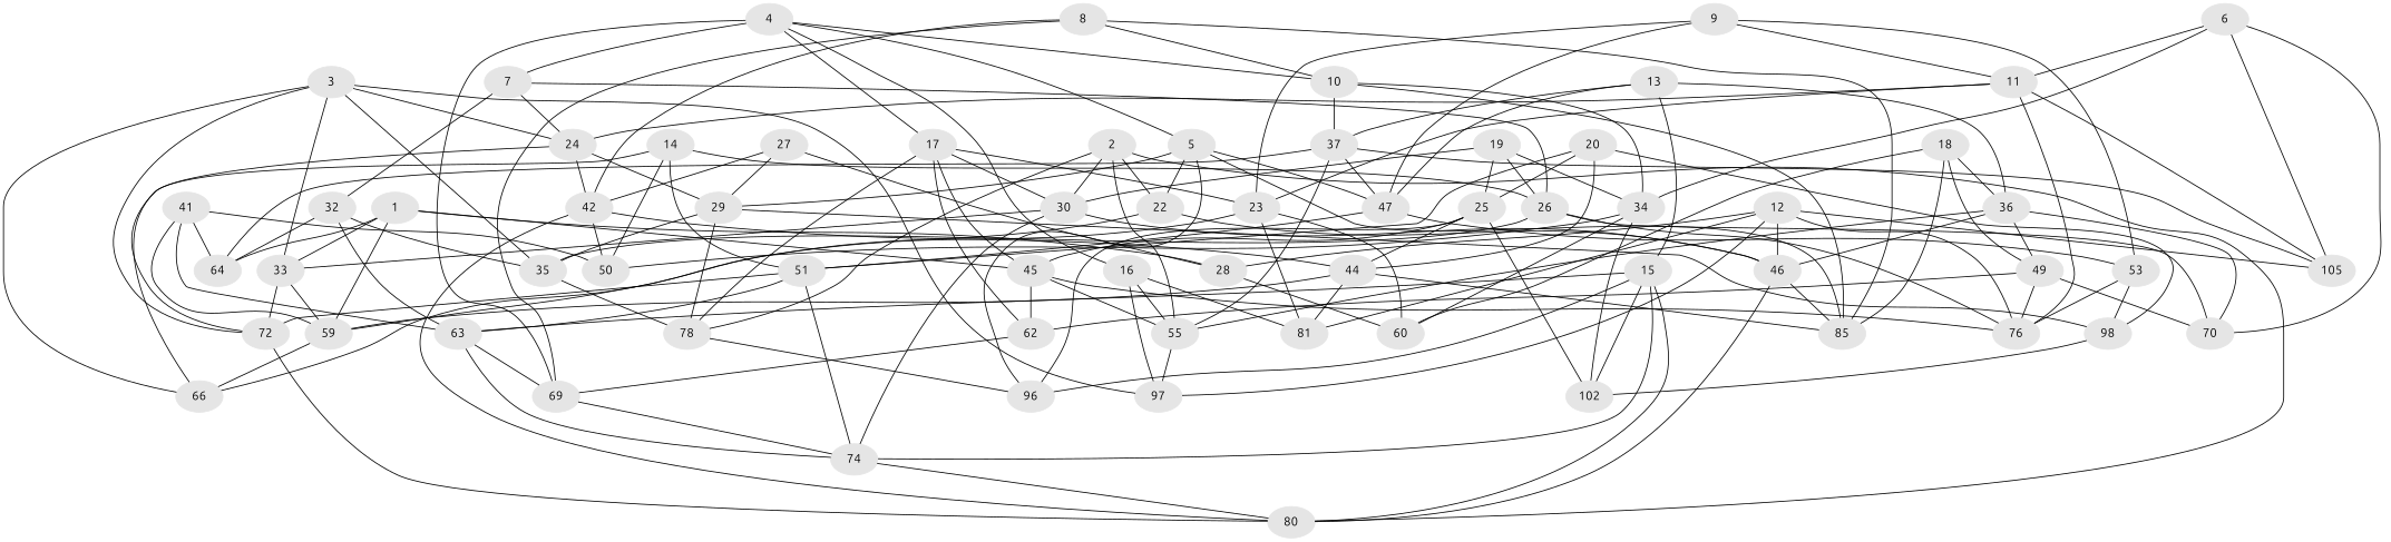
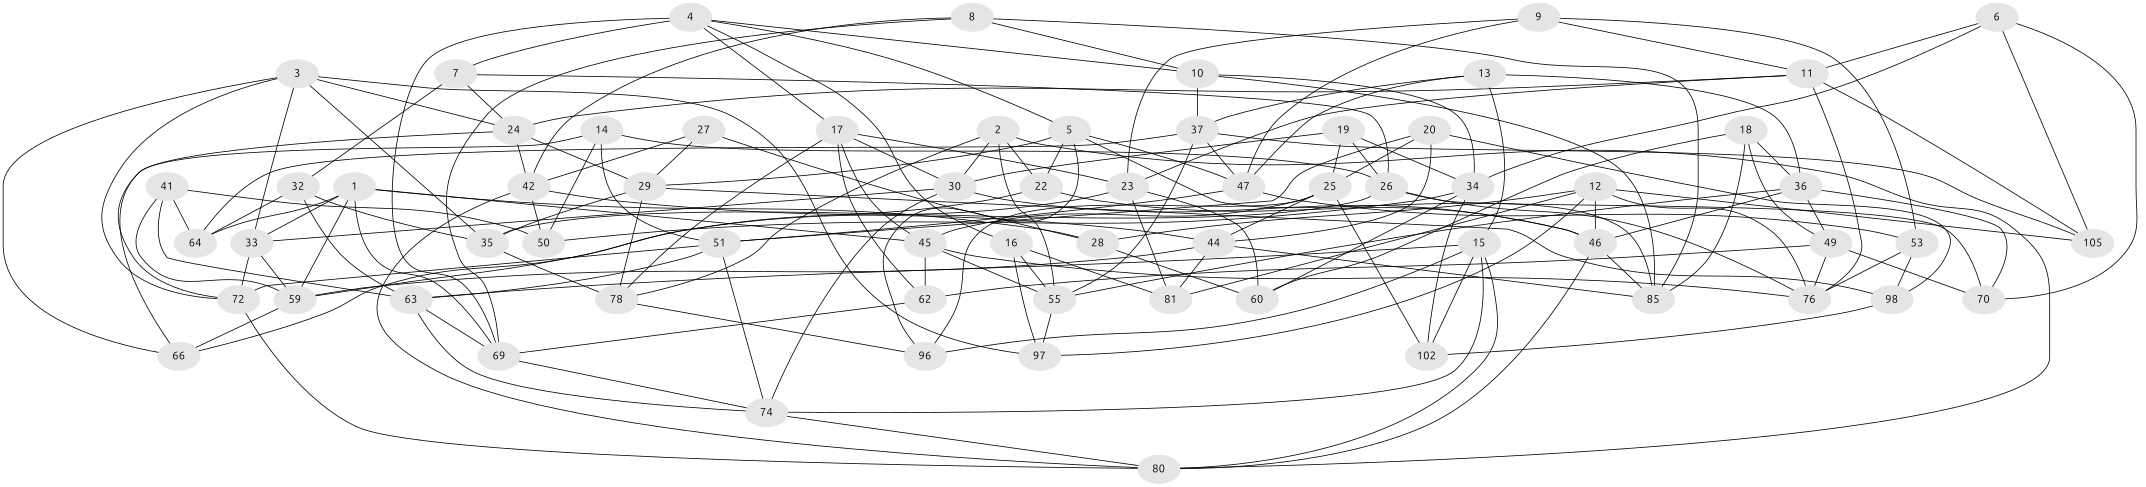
  graph {
    fontname=Ubuntu
    node [color=gray90 fontname=Ubuntu style=filled]
    edge [fontname=Ubuntu]
    1 [super="+31"]
    28 [super="+71"]
    33 [super="+61"]
    45 [super="+65"]
    59 [super="+94"]
    64
    69 [super="+90"]
    60 [super="+73"]
    72 [super="+103"]
    55 [super="+56"]
    76 [super="+107"]
    62
    66
    74 [super="+106"]
    2 [super="+38"]
    22
    30 [super="+101"]
    78 [super="+99"]
    80 [super="+86"]
    10 [super="+104"]
    85 [super="+87"]
    34 [super="+58"]
    37 [super="+40"]
    46 [super="+92"]
    97
    96
    3 [super="+108"]
    24 [super="+93"]
    35 [super="+82"]
    29 [super="+52"]
    42 [super="+75"]
    4 [super="+91"]
    5 [super="+79"]
    7
    16
    17 [super="+100"]
    47 [super="+48"]
    26 [super="+68"]
    32 [super="+43"]
    81
    23 [super="+95"]
    98
    53
    51 [super="+57"]
    11 [super="+39"]
    105
    6
    70
    50
    102
    63 [super="+89"]
    8
    44 [super="+54"]
    9
    12 [super="+84"]
    15 [super="+77"]
    13
    36 [super="+88"]
    49 [super="+83"]
    14
    18
    25 [super="+67"]
    19
    20
    27
    41
    1 -- 28
    1 -- 33
    1 -- 45
    1 -- 59
    1 -- 64
+   1 -- 69
    28 -- 60 [weight=2]
    33 -- 59
    33 -- 72 [weight=2]
    45 -- 55
    45 -- 76
    45 -- 62
    59 -- 66
    69 -- 74
    72 -- 80
    55 -- 97
    62 -- 69
    74 -- 80
    2 -- 55
    2 -- 22
    2 -- 30
    2 -- 78
    2 -- 80
    22 -- 66
    22 -- 46
    30 -- 33
    30 -- 74
    30 -- 46
    78 -- 96
    10 -- 85
    10 -- 34
    10 -- 37
    34 -- 60
    34 -- 50
    34 -- 102
    37 -- 64
    37 -- 55
    37 -- 47
    37 -- 105
    46 -- 80
    46 -- 85
    3 -- 33
    3 -- 72
    3 -- 66
    3 -- 97
    3 -- 24
    3 -- 35
    24 -- 72
    24 -- 29
    24 -- 42
    35 -- 78 [weight=2]
    29 -- 78
    29 -- 35
    29 -- 98
    42 -- 80
    42 -- 50
    42 -- 44
    4 -- 69
    4 -- 10
    4 -- 5
    4 -- 7
    4 -- 16
    4 -- 17
    5 -- 22
    5 -- 85
    5 -- 96
    5 -- 29
    5 -- 47
    7 -- 24
    7 -- 26
    7 -- 32
    16 -- 55
    16 -- 97
    16 -- 81
    17 -- 45
    17 -- 62
    17 -- 30
    17 -- 78
    17 -- 23
    47 -- 53
    47 -- 51
    26 -- 76
    26 -- 35
    26 -- 70
    32 -- 64
    32 -- 35
    32 -- 63
    23 -- 59
    23 -- 60
    23 -- 81
    98 -- 102
    53 -- 76
    53 -- 98
    51 -- 72
    51 -- 74
    51 -- 63
    11 -- 76
    11 -- 24
    11 -- 23
    11 -- 105
    6 -- 34
    6 -- 11
    6 -- 105
    6 -- 70
    63 -- 69
    63 -- 74
    8 -- 69
    8 -- 10
    8 -- 85
    8 -- 42
    44 -- 59
    44 -- 85
    44 -- 81
    9 -- 47
    9 -- 23
    9 -- 53
    9 -- 11
    12 -- 28
    12 -- 76
    12 -- 46
    12 -- 97
    12 -- 81
    12 -- 105
    15 -- 74
    15 -- 80
    15 -- 96
    15 -- 102
    15 -- 63
    13 -- 37
    13 -- 47
    13 -- 15
    13 -- 36
    36 -- 55
    36 -- 46
    36 -- 70
    36 -- 49
    49 -- 76
    49 -- 62
    49 -- 70
    14 -- 66
    14 -- 26
    14 -- 51
    14 -- 50
    18 -- 60
    18 -- 85
    18 -- 36
    18 -- 49
    25 -- 45
    25 -- 96
    25 -- 102
    25 -- 44
    19 -- 30
    19 -- 34
    19 -- 26
    19 -- 25
    20 -- 98
    20 -- 51
    20 -- 44
    20 -- 25
    27 -- 28 [weight=2]
    27 -- 29
    27 -- 42
    41 -- 59
    41 -- 64
    41 -- 50
    41 -- 63
  }
